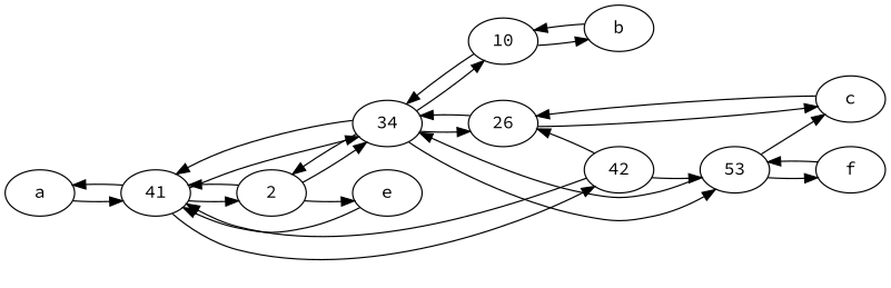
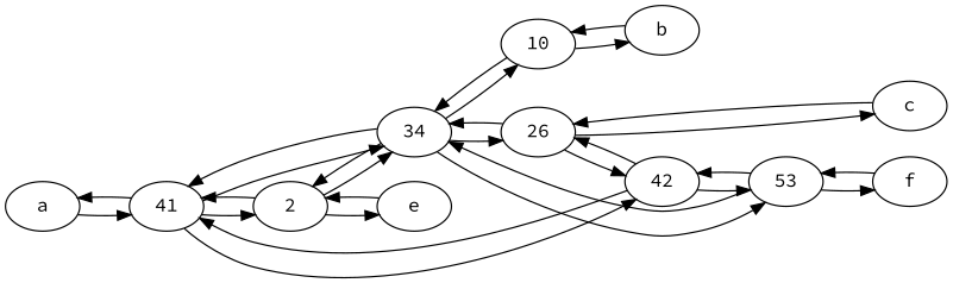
  digraph {
    fontname="Source Code Pro"
    rankdir=LR
    node [fontname="Source Code Pro"]
    edge [fontname="Source Code Pro"]
    a
    41
    42
    34
    2
    f
    53
    26
    10
    b
    e
    c
    a -> 41
    41 -> a
    41 -> 42
    41 -> 34
    41 -> 2
    42 -> 41
    42 -> 53
    42 -> 26
    34 -> 41
    34 -> 2
    34 -> 53
    34 -> 26
    34 -> 10
    2 -> 41
    2 -> 34
    2 -> e
    f -> 53
-   53 -> c
+   53 -> 42
    53 -> 34
    53 -> f
+   26 -> 42
    26 -> 34
    26 -> c
    10 -> 34
    10 -> b
    b -> 10
-   e -> 41
+   e -> 2
    c -> 26
  }
